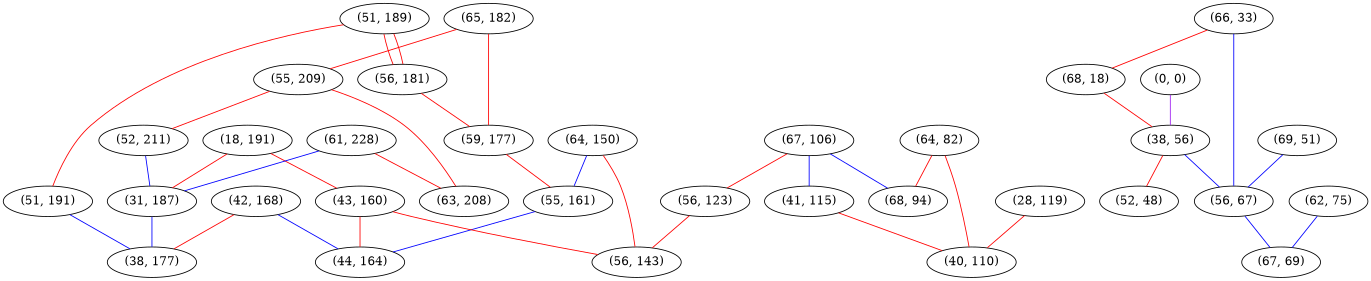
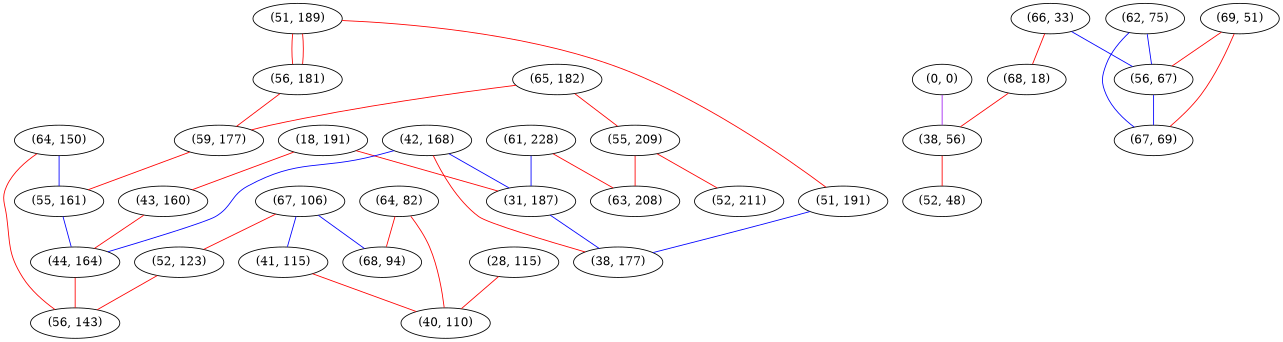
  graph {
    edge [color=red weight=1]
    "(64, 150)"
    "(55, 161)"
    "(56, 143)"
    "(44, 164)"
    "(65, 182)"
    "(55, 209)"
    "(59, 177)"
    "(52, 211)"
    "(63, 208)"
    "(31, 187)"
    "(67, 106)"
-   "(56, 123)"
+   "(56, 123)" [label="(52, 123)"]
    "(41, 115)"
    "(68, 94)"
    "(40, 110)"
    "(18, 191)"
    "(43, 160)"
    "(38, 177)"
    "(61, 228)"
    "(42, 168)"
    "(51, 189)"
    "(56, 181)"
    "(51, 191)"
    "(66, 33)"
    "(68, 18)"
    "(56, 67)"
    "(38, 56)"
    "(67, 69)"
    "(69, 51)"
    "(0, 0)"
    "(52, 48)"
-   "(28, 119)"
+   "(28, 119)" [label="(28, 115)"]
    "(64, 82)"
    "(62, 75)"
    "(64, 150)" -- "(55, 161)" [color=blue weight=3]
    "(64, 150)" -- "(56, 143)"
    "(55, 161)" -- "(44, 164)" [color=blue weight=3]
    "(65, 182)" -- "(55, 209)"
    "(65, 182)" -- "(59, 177)"
    "(55, 209)" -- "(52, 211)"
    "(55, 209)" -- "(63, 208)"
    "(59, 177)" -- "(55, 161)"
-   "(52, 211)" -- "(31, 187)" [color=blue weight=3]
+   "(42, 168)" -- "(31, 187)" [color=blue weight=3]
    "(31, 187)" -- "(38, 177)" [color=blue weight=3]
    "(67, 106)" -- "(56, 123)"
    "(67, 106)" -- "(41, 115)" [color=blue weight=3]
    "(67, 106)" -- "(68, 94)" [color=blue weight=3]
    "(56, 123)" -- "(56, 143)"
    "(41, 115)" -- "(40, 110)"
    "(18, 191)" -- "(31, 187)"
    "(18, 191)" -- "(43, 160)"
-   "(43, 160)" -- "(56, 143)"
+   "(44, 164)" -- "(56, 143)"
    "(43, 160)" -- "(44, 164)"
    "(61, 228)" -- "(63, 208)"
    "(61, 228)" -- "(31, 187)" [color=blue weight=3]
    "(42, 168)" -- "(44, 164)" [color=blue weight=3]
    "(42, 168)" -- "(38, 177)"
    "(51, 189)" -- "(56, 181)"
    "(51, 189)" -- "(56, 181)"
    "(51, 189)" -- "(51, 191)"
    "(56, 181)" -- "(59, 177)"
    "(51, 191)" -- "(38, 177)" [color=blue weight=3]
    "(66, 33)" -- "(68, 18)"
    "(66, 33)" -- "(56, 67)" [color=blue weight=3]
    "(68, 18)" -- "(38, 56)"
    "(56, 67)" -- "(67, 69)" [color=blue weight=3]
    "(38, 56)" -- "(52, 48)"
-   "(69, 51)" -- "(56, 67)" [color=blue]
+   "(69, 51)" -- "(56, 67)"
+   "(69, 51)" -- "(67, 69)"
    "(0, 0)" -- "(38, 56)" [color=purple weight=4]
    "(28, 119)" -- "(40, 110)"
    "(64, 82)" -- "(68, 94)"
    "(64, 82)" -- "(40, 110)"
-   "(38, 56)" -- "(56, 67)" [color=blue weight=3]
+   "(62, 75)" -- "(56, 67)" [color=blue weight=3]
    "(62, 75)" -- "(67, 69)" [color=blue weight=3]
  }
